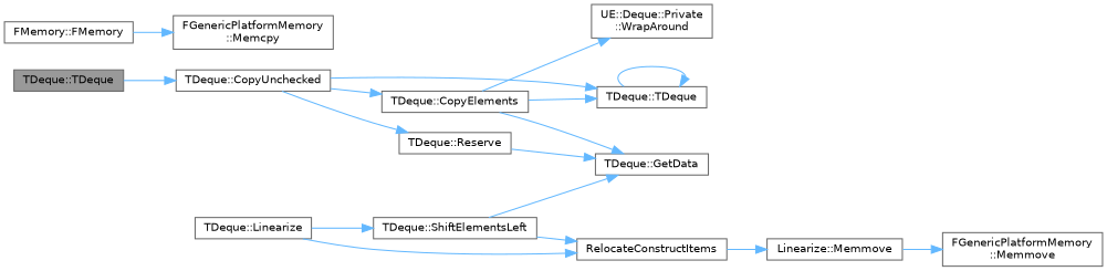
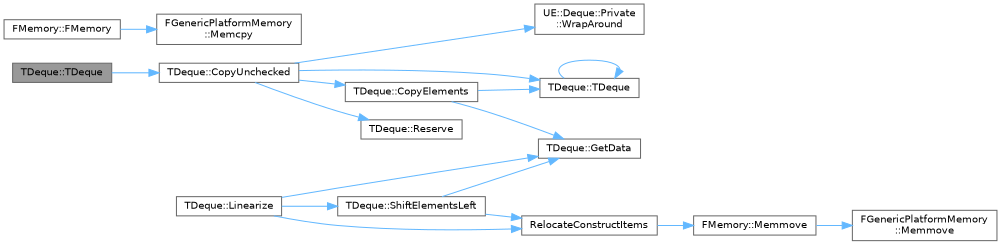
  digraph {
    rankdir=LR
    node [color=grey40 fillcolor=white fontname=Helvetica fontsize=10 shape=box style=filled]
    edge [color=steelblue1 fontname=Helvetica fontsize=10 labelfontname=Helvetica labelfontsize=10 style=solid]
    n1 [color=gray40 fillcolor=grey60 fontcolor=black height=0.2 label="TDeque::TDeque" width=0.4]
    n2 [height=0.2 label="TDeque::CopyUnchecked" width=0.4]
    n3 [height=0.2 label="TDeque::TDeque" width=0.4]
    n4 [height=0.2 label="TDeque::CopyElements" width=0.4]
    n5 [height=0.2 label="TDeque::Reserve" width=0.4]
    n6 [height=0.2 label="TDeque::GetData" width=0.4]
    n7 [height=0.2 label="UE::Deque::Private\l::WrapAround" width=0.4]
    n8 [height=0.2 label="FMemory::FMemory" width=0.4]
    n9 [height=0.2 label="FGenericPlatformMemory\l::Memcpy" width=0.4]
    n10 [height=0.2 label="TDeque::Linearize" width=0.4]
    n11 [height=0.2 label=RelocateConstructItems width=0.4]
    n12 [height=0.2 label="TDeque::ShiftElementsLeft" width=0.4]
-   n13 [height=0.2 label="Linearize::Memmove" width=0.4]
+   n13 [height=0.2 label="FMemory::Memmove" width=0.4]
    n14 [height=0.2 label="FGenericPlatformMemory\l::Memmove" width=0.4]
    n1 -> n2
    n2 -> n3
    n2 -> n4
    n2 -> n5
    n3 -> n3
    n4 -> n3
    n4 -> n6
-   n4 -> n7
+   n2 -> n7
    n8 -> n9
-   n5 -> n6
+   n10 -> n6
    n10 -> n11
    n10 -> n12
    n11 -> n13
    n12 -> n6
    n12 -> n11
    n13 -> n14
  }
